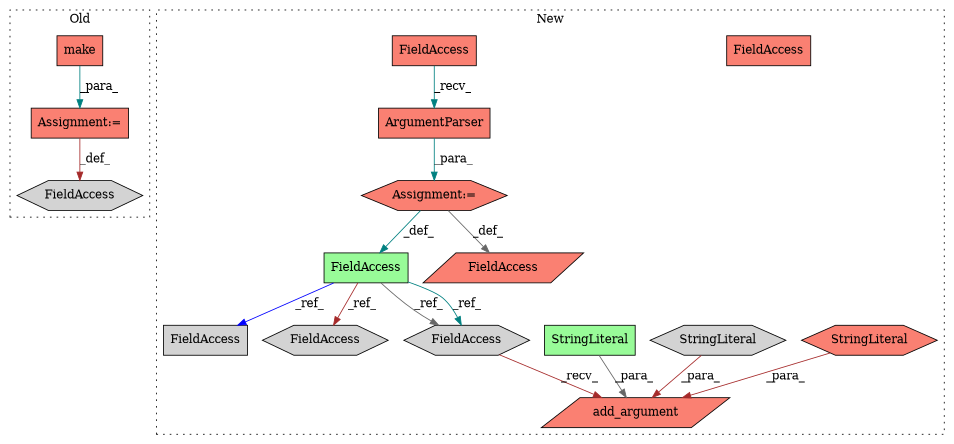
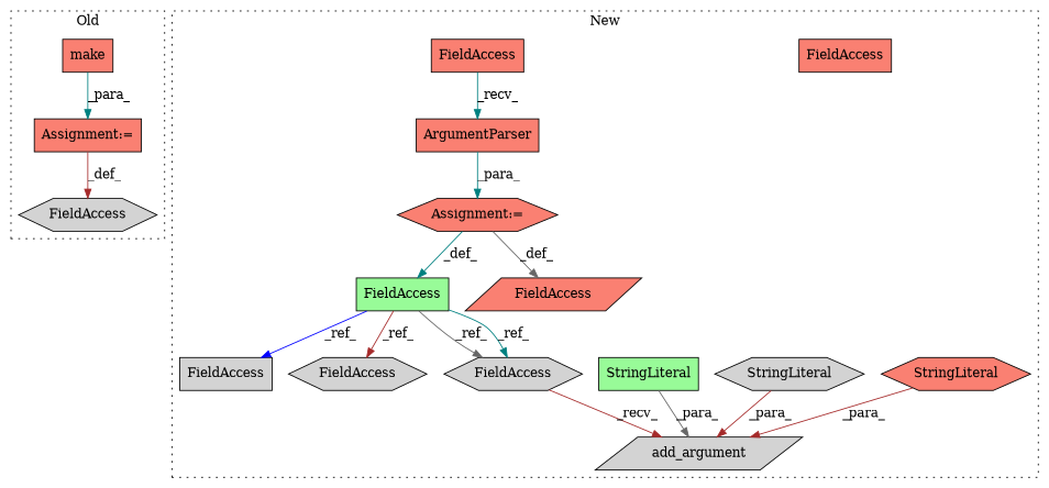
  digraph {
    node [a=22 l=6 s=583 shape=box style=filled fillcolor=salmon]
    edge [color=teal]
    n1 [a=32 l="5,1" label=make s="811,820"]
    n2 [l=3 label=FieldAccess s=803 shape=hexagon fillcolor=lightgrey]
    n3 [a=7 l=1 label="Assignment:=" s=806]
-   n4 [a=32 l="13,1" label=add_argument s="590,639" shape=parallelogram]
+   n4 [a=32 l="13,1" label=add_argument s="590,639" shape=parallelogram fillcolor=lightgrey]
    n5 [a=45 l=12 label=StringLiteral s=621 shape=hexagon]
    n6 [a=45 l=9 label=StringLiteral s=603 shape=hexagon fillcolor=lightgrey]
    n7 [a=45 l=7 label=StringLiteral s=613 fillcolor=palegreen]
    n8 [label=FieldAccess s=501 fillcolor=palegreen]
    n9 [label=FieldAccess]
    n10 [a=32 l="15,1" label=ArgumentParser s="517,576"]
    n11 [l=4 label=FieldAccess s=706 shape=parallelogram]
    n12 [label=FieldAccess s=646 fillcolor=lightgrey]
    n13 [label=FieldAccess s=711 shape=hexagon fillcolor=lightgrey]
    n14 [l=8 label=FieldAccess s=508]
    n15 [a=7 l=1 label="Assignment:=" s=507 shape=hexagon]
    n16 [label=FieldAccess shape=hexagon fillcolor=lightgrey]
    subgraph cluster_1 {
      label=Old
      style=dotted
      n1
      n2
      n3
    }
    subgraph cluster_2 {
      label=New
      style=dotted
      n4
      n5
      n6
      n7
      n8
      n9
      n10
      n11
      n12
      n13
      n14
      n15
      n16
    }
    n1 -> n3 [label=_para_]
    n3 -> n2 [label=_def_ color=brown]
    n5 -> n4 [label=_para_ color=brown]
    n6 -> n4 [label=_para_ color=brown]
    n7 -> n4 [label=_para_ color=gray40]
    n8 -> n12 [label=_ref_ color=blue]
    n8 -> n13 [label=_ref_ color=brown]
    n8 -> n16 [label=_ref_ color=gray40]
    n8 -> n16 [label=_ref_]
    n10 -> n15 [label=_para_]
    n14 -> n10 [label=_recv_]
    n15 -> n8 [label=_def_]
    n15 -> n11 [label=_def_ color=gray40]
    n16 -> n4 [label=_recv_ color=brown]
  }
